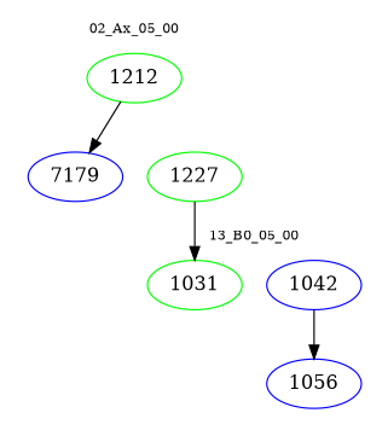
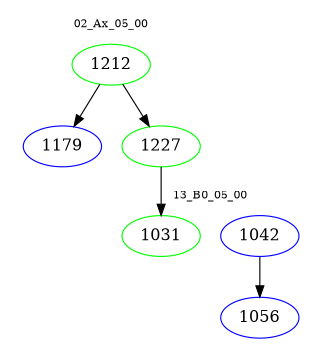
  digraph {
    node [color=green]
    edge [color=black]
    n1 [label=1212]
-   n2 [color=blue label=7179]
+   n2 [color=blue label=1179]
    n3 [label=1227]
    n4 [color=blue label=1042]
    n5 [label=1031]
    n6 [color=blue label=1056]
    subgraph cluster_1 {
      color=white
      fontsize=10
      label="02_Ax_05_00"
      n1
      n2
      n3
    }
    subgraph cluster_2 {
      color=white
      fontsize=10
      label="13_B0_05_00"
      n4
      n5
      n6
    }
    n1 -> n2
+   n1 -> n3
    n3 -> n5
    n4 -> n6
  }
